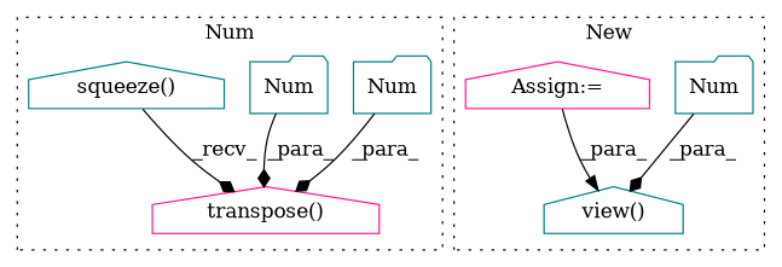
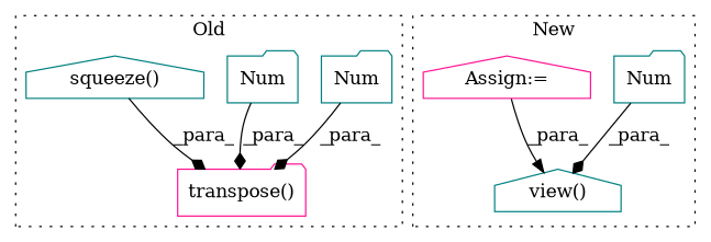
  digraph {
    node [a=75 color=teal l=2 shape=folder]
    edge [arrowhead=diamond]
-   n1 [color=deeppink l="53,1" label="transpose()" s="2279,2338" shape=house]
+   n1 [color=deeppink l="53,1" label="transpose()" s="2279,2338"]
    n2 [a=76 label=Num s=2332]
    n3 [a=76 label=Num s=2336]
    n4 [l="10,1" label="squeeze()" s="2289,2301" shape=house]
    n5 [l="7,1" label="view()" s="2181,2205" shape=house]
    n6 [a=76 l=1 label=Num s=2200]
    n7 [a=68 color=deeppink l=3 label="Assign:=" s=2178 shape=house]
    subgraph cluster_1 {
-     label=Num
+     label=Old
      style=dotted
      n1
      n2
      n3
      n4
    }
    subgraph cluster_2 {
      label=New
      style=dotted
      n5
      n6
      n7
    }
    n2 -> n1 [label=_para_]
    n3 -> n1 [label=_para_]
-   n4 -> n1 [label=_recv_]
+   n4 -> n1 [label=_para_]
    n6 -> n5 [label=_para_]
    n7 -> n5 [arrowhead=normal label=_para_]
  }
